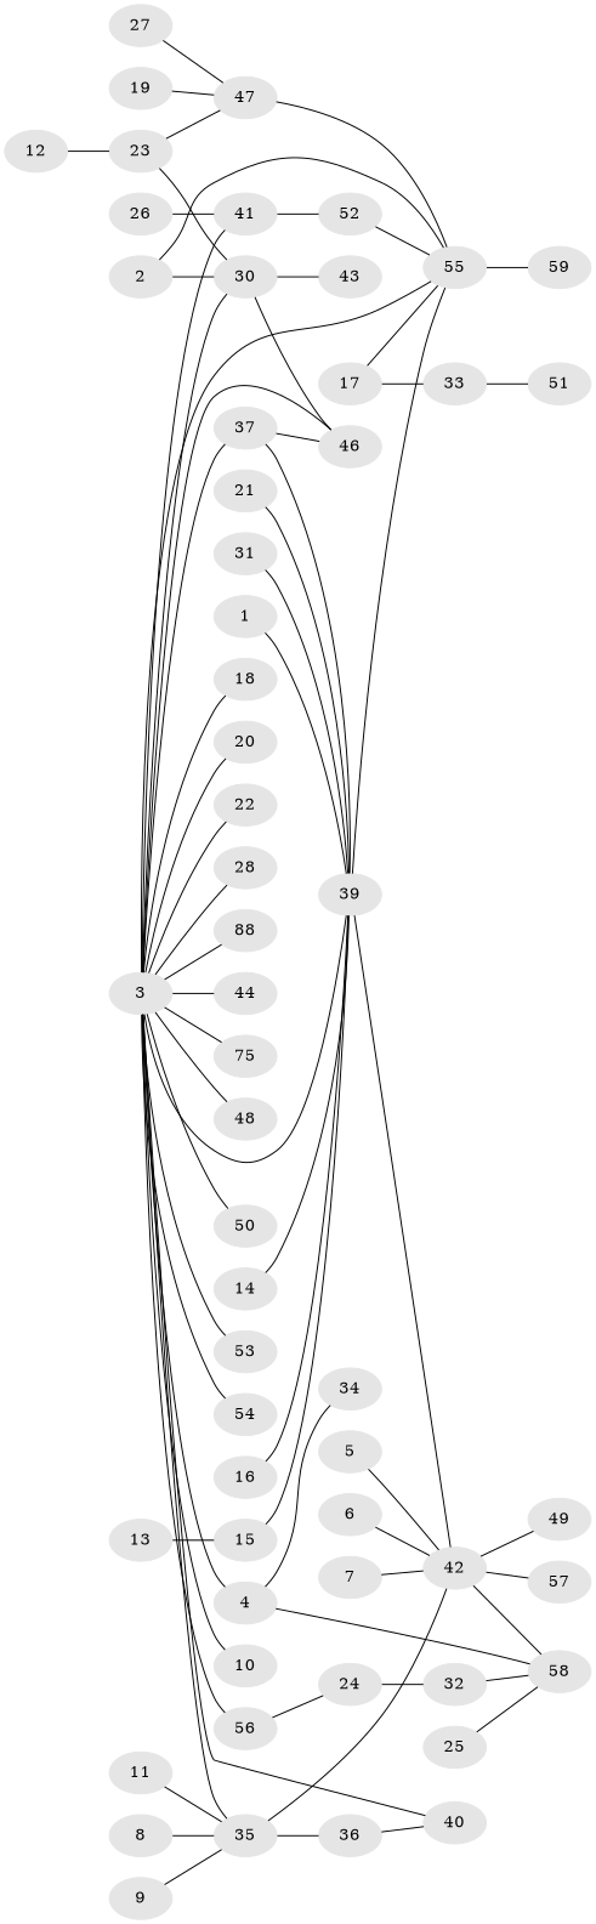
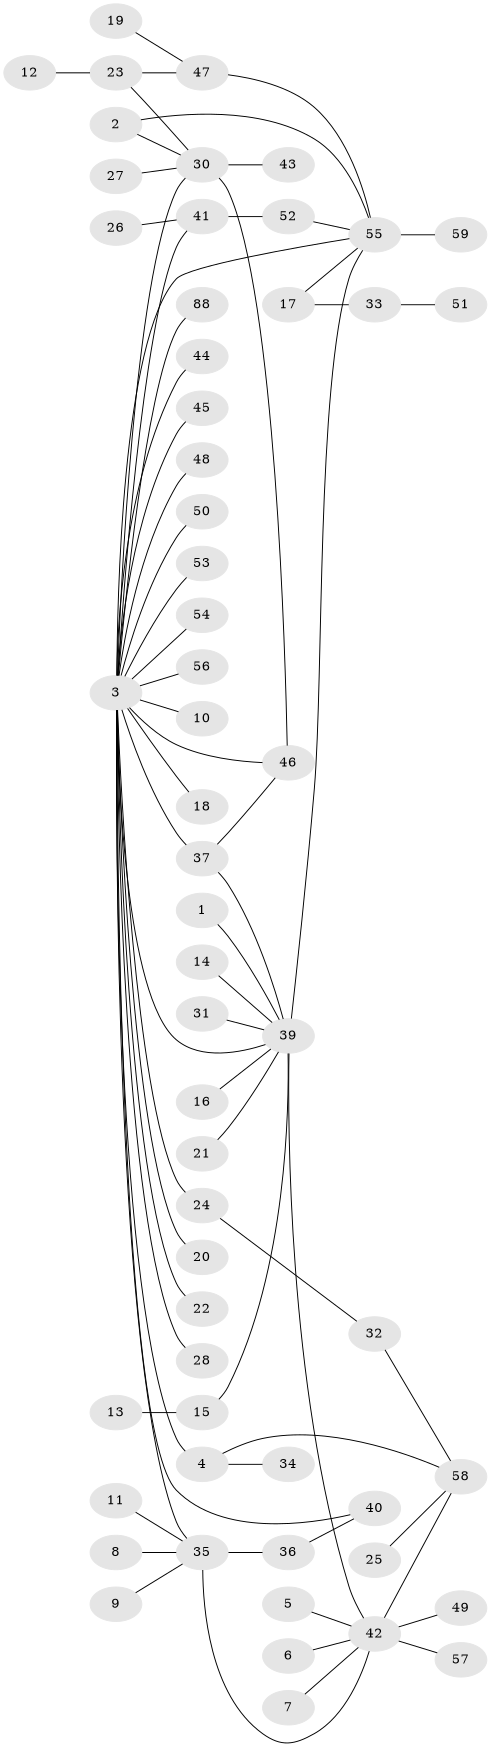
  graph {
    fontname="DejaVu Serif"
    rankdir=LR
    node [color=gray90 fontname="DejaVu Serif" style=filled]
    edge [fontname="DejaVu Serif" weight=1.0]
    1
    39
    55
    42
    2
    30
    46
    43
    59
    3
    4
    10
    18
    20
    22
    24
    28
    35
    37
    n20 [label=88]
    40
    41
    44
-   45 [label=75]
+   45
    48
    50
    53
    54
    56
    34
    58
    32
    36
    52
    5
    49
    57
    6
    7
    8
    9
    11
    12
    23
    47
    13
    15
    14
    16
    17
    33
    51
    19
    21
    25
    26
    27
    31
    1 -- 39
    39 -- 55
    39 -- 42
    55 -- 59
    42 -- 58
    42 -- 49
    42 -- 57
    2 -- 55
    2 -- 30
    30 -- 46
    30 -- 43
    3 -- 39
    3 -- 55
    3 -- 30
    3 -- 46 [weight=2.0]
    3 -- 4
    3 -- 10
    3 -- 18
    3 -- 20
    3 -- 22
-   56 -- 24
+   3 -- 24
    3 -- 28
    3 -- 35
    3 -- 37
    3 -- n20
    3 -- 40
    3 -- 41 [weight=2.0]
    3 -- 44 [weight=2.0]
    3 -- 45
    3 -- 48
    3 -- 50
    3 -- 53
    3 -- 54
    3 -- 56
    4 -- 34
    4 -- 58
    24 -- 32
    35 -- 42
    35 -- 36
    37 -- 39
    37 -- 46
    41 -- 52
    32 -- 58
    36 -- 40
    52 -- 55
    5 -- 42
    6 -- 42
    7 -- 42
    8 -- 35
    9 -- 35
    11 -- 35
    12 -- 23
    23 -- 30
    23 -- 47
    47 -- 55
    13 -- 15
    15 -- 39
    14 -- 39
    16 -- 39
    17 -- 55
    17 -- 33
    33 -- 51
    19 -- 47
    21 -- 39
    25 -- 58
    26 -- 41
-   27 -- 47
+   27 -- 30
    31 -- 39
  }
